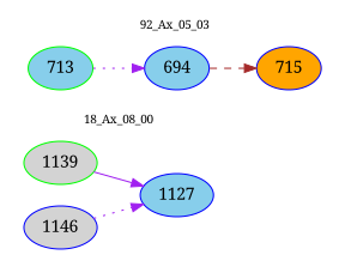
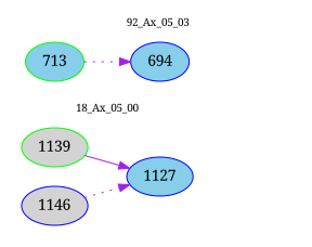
  digraph {
    fontname="Noto Serif"
    rankdir=LR
    node [color=blue fillcolor=skyblue fontname="Noto Serif" style=filled]
    edge [color=purple fontname="Noto Serif" style=dotted]
    n1 [color=green fillcolor=lightgrey label=1139]
    n2 [label=1127]
    n3 [fillcolor=lightgrey label=1146]
    n4 [color=green label=713]
    n5 [label=694]
-   n6 [fillcolor=orange label=715]
    subgraph cluster_1 {
      color=white
      fontsize=10
-     label="18_Ax_08_00"
+     label="18_Ax_05_00"
      n1
      n2
      n3
    }
    subgraph cluster_2 {
      color=white
      fontsize=10
      label="92_Ax_05_03"
      n4
      n5
-     n6
    }
    n1 -> n2 [style=solid]
    n3 -> n2
    n4 -> n5
-   n5 -> n6 [color=brown style=dashed]
  }
